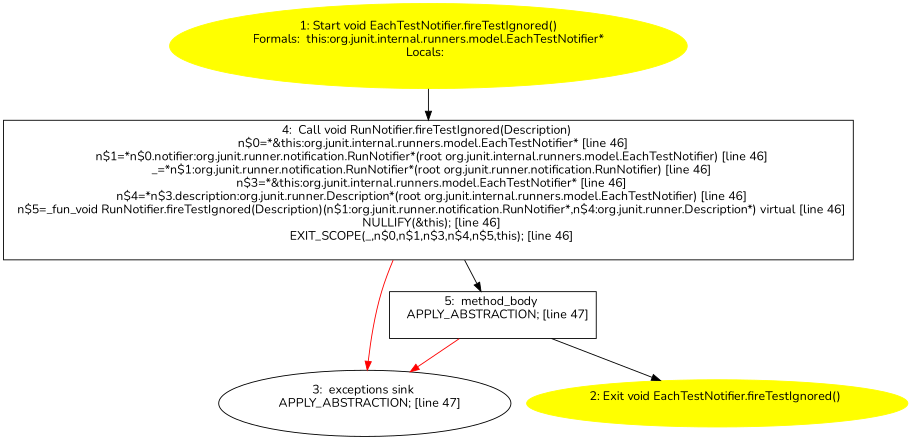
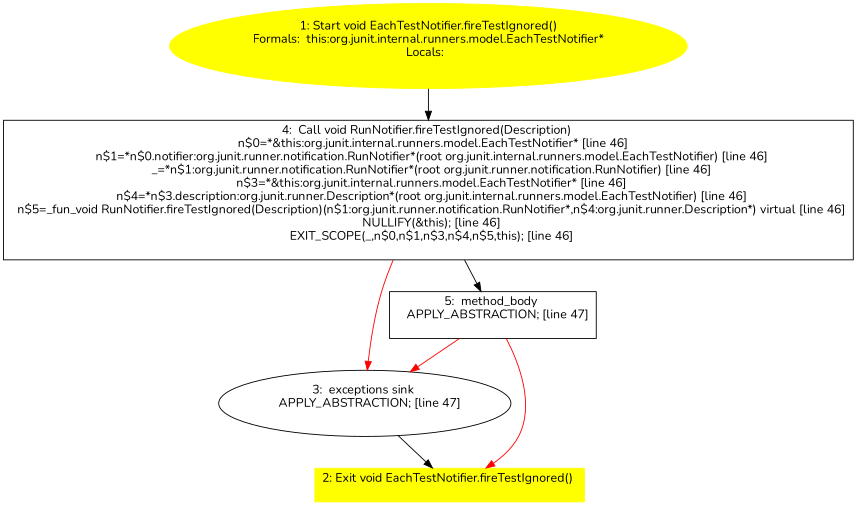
  digraph {
    fontname=Nunito
    node [fontname=Nunito]
    edge [fontname=Nunito]
    n1 [color=yellow label="1: Start void EachTestNotifier.fireTestIgnored()\nFormals:  this:org.junit.internal.runners.model.EachTestNotifier*\nLocals:  \n  " style=filled]
    n2 [label="4:  Call void RunNotifier.fireTestIgnored(Description) \n   n$0=*&this:org.junit.internal.runners.model.EachTestNotifier* [line 46]\n  n$1=*n$0.notifier:org.junit.runner.notification.RunNotifier*(root org.junit.internal.runners.model.EachTestNotifier) [line 46]\n  _=*n$1:org.junit.runner.notification.RunNotifier*(root org.junit.runner.notification.RunNotifier) [line 46]\n  n$3=*&this:org.junit.internal.runners.model.EachTestNotifier* [line 46]\n  n$4=*n$3.description:org.junit.runner.Description*(root org.junit.internal.runners.model.EachTestNotifier) [line 46]\n  n$5=_fun_void RunNotifier.fireTestIgnored(Description)(n$1:org.junit.runner.notification.RunNotifier*,n$4:org.junit.runner.Description*) virtual [line 46]\n  NULLIFY(&this); [line 46]\n  EXIT_SCOPE(_,n$0,n$1,n$3,n$4,n$5,this); [line 46]\n " shape=box]
    n3 [label="3:  exceptions sink \n   APPLY_ABSTRACTION; [line 47]\n " shape=ellipse]
    n4 [label="5:  method_body \n   APPLY_ABSTRACTION; [line 47]\n " shape=box]
-   n5 [color=yellow label="2: Exit void EachTestNotifier.fireTestIgnored() \n  " style=filled]
+   n5 [color=yellow label="2: Exit void EachTestNotifier.fireTestIgnored() \n  " style=filled shape=box]
    n1 -> n2
    n2 -> n3 [color=red]
    n2 -> n4
+   n3 -> n5
    n4 -> n3 [color=red]
-   n4 -> n5
+   n4 -> n5 [color=red]
  }
